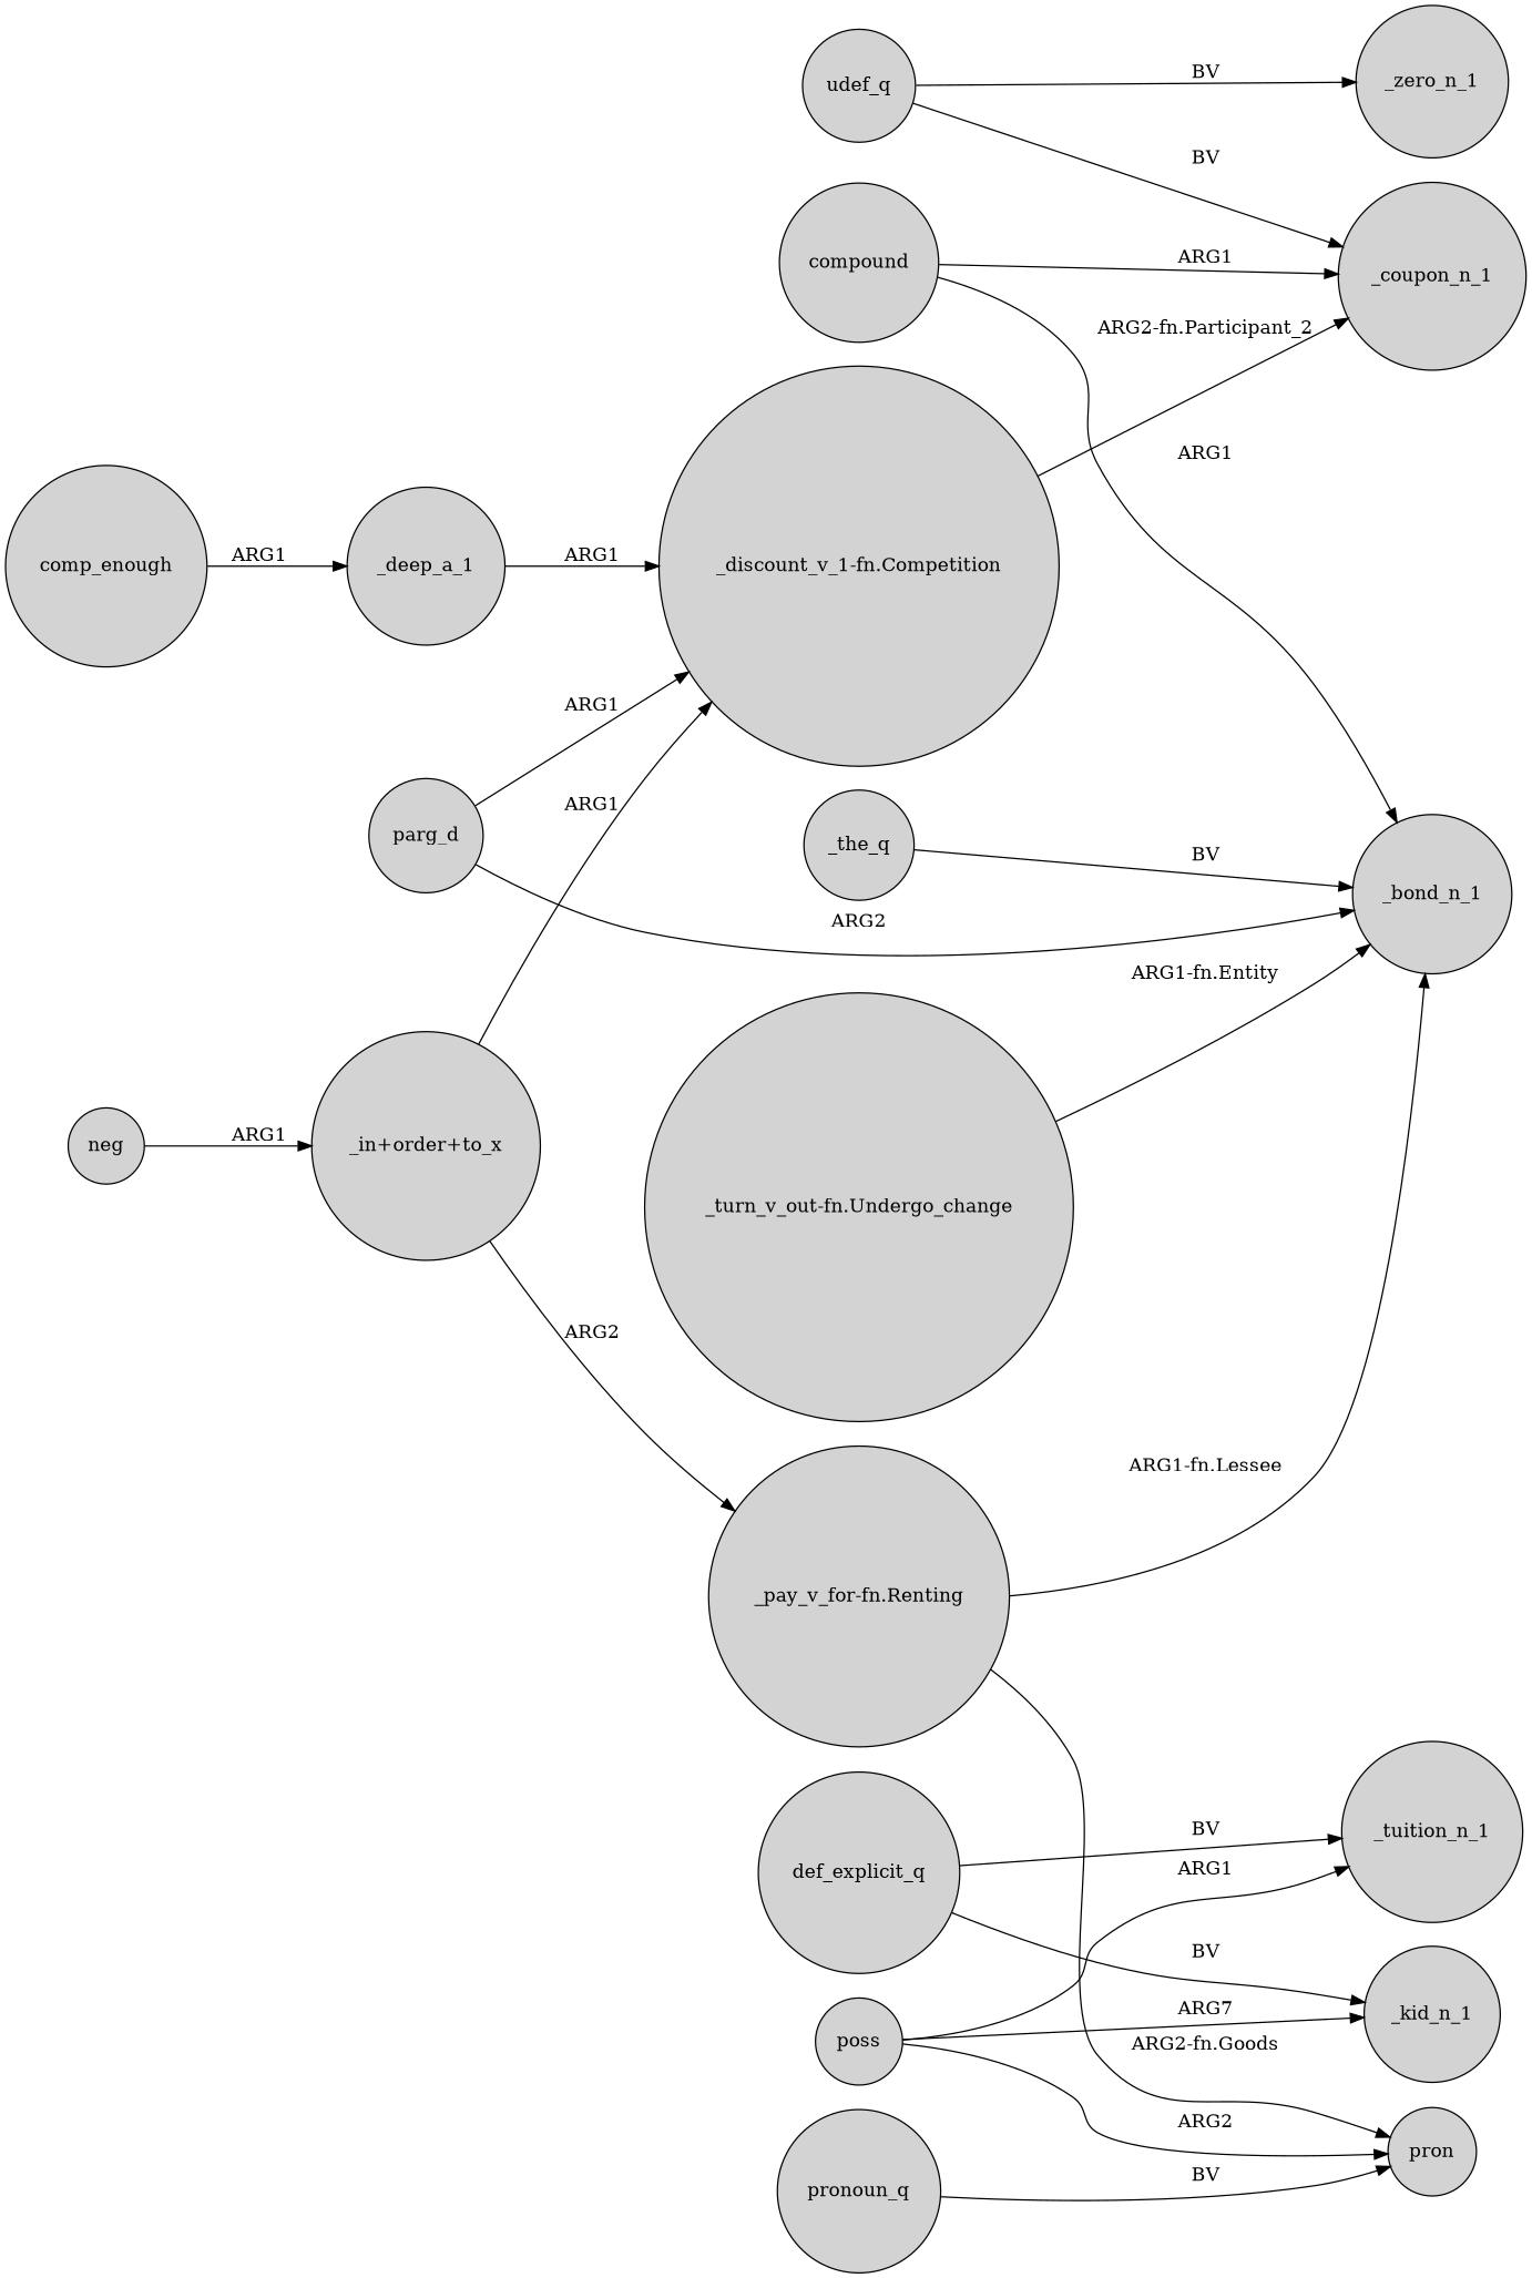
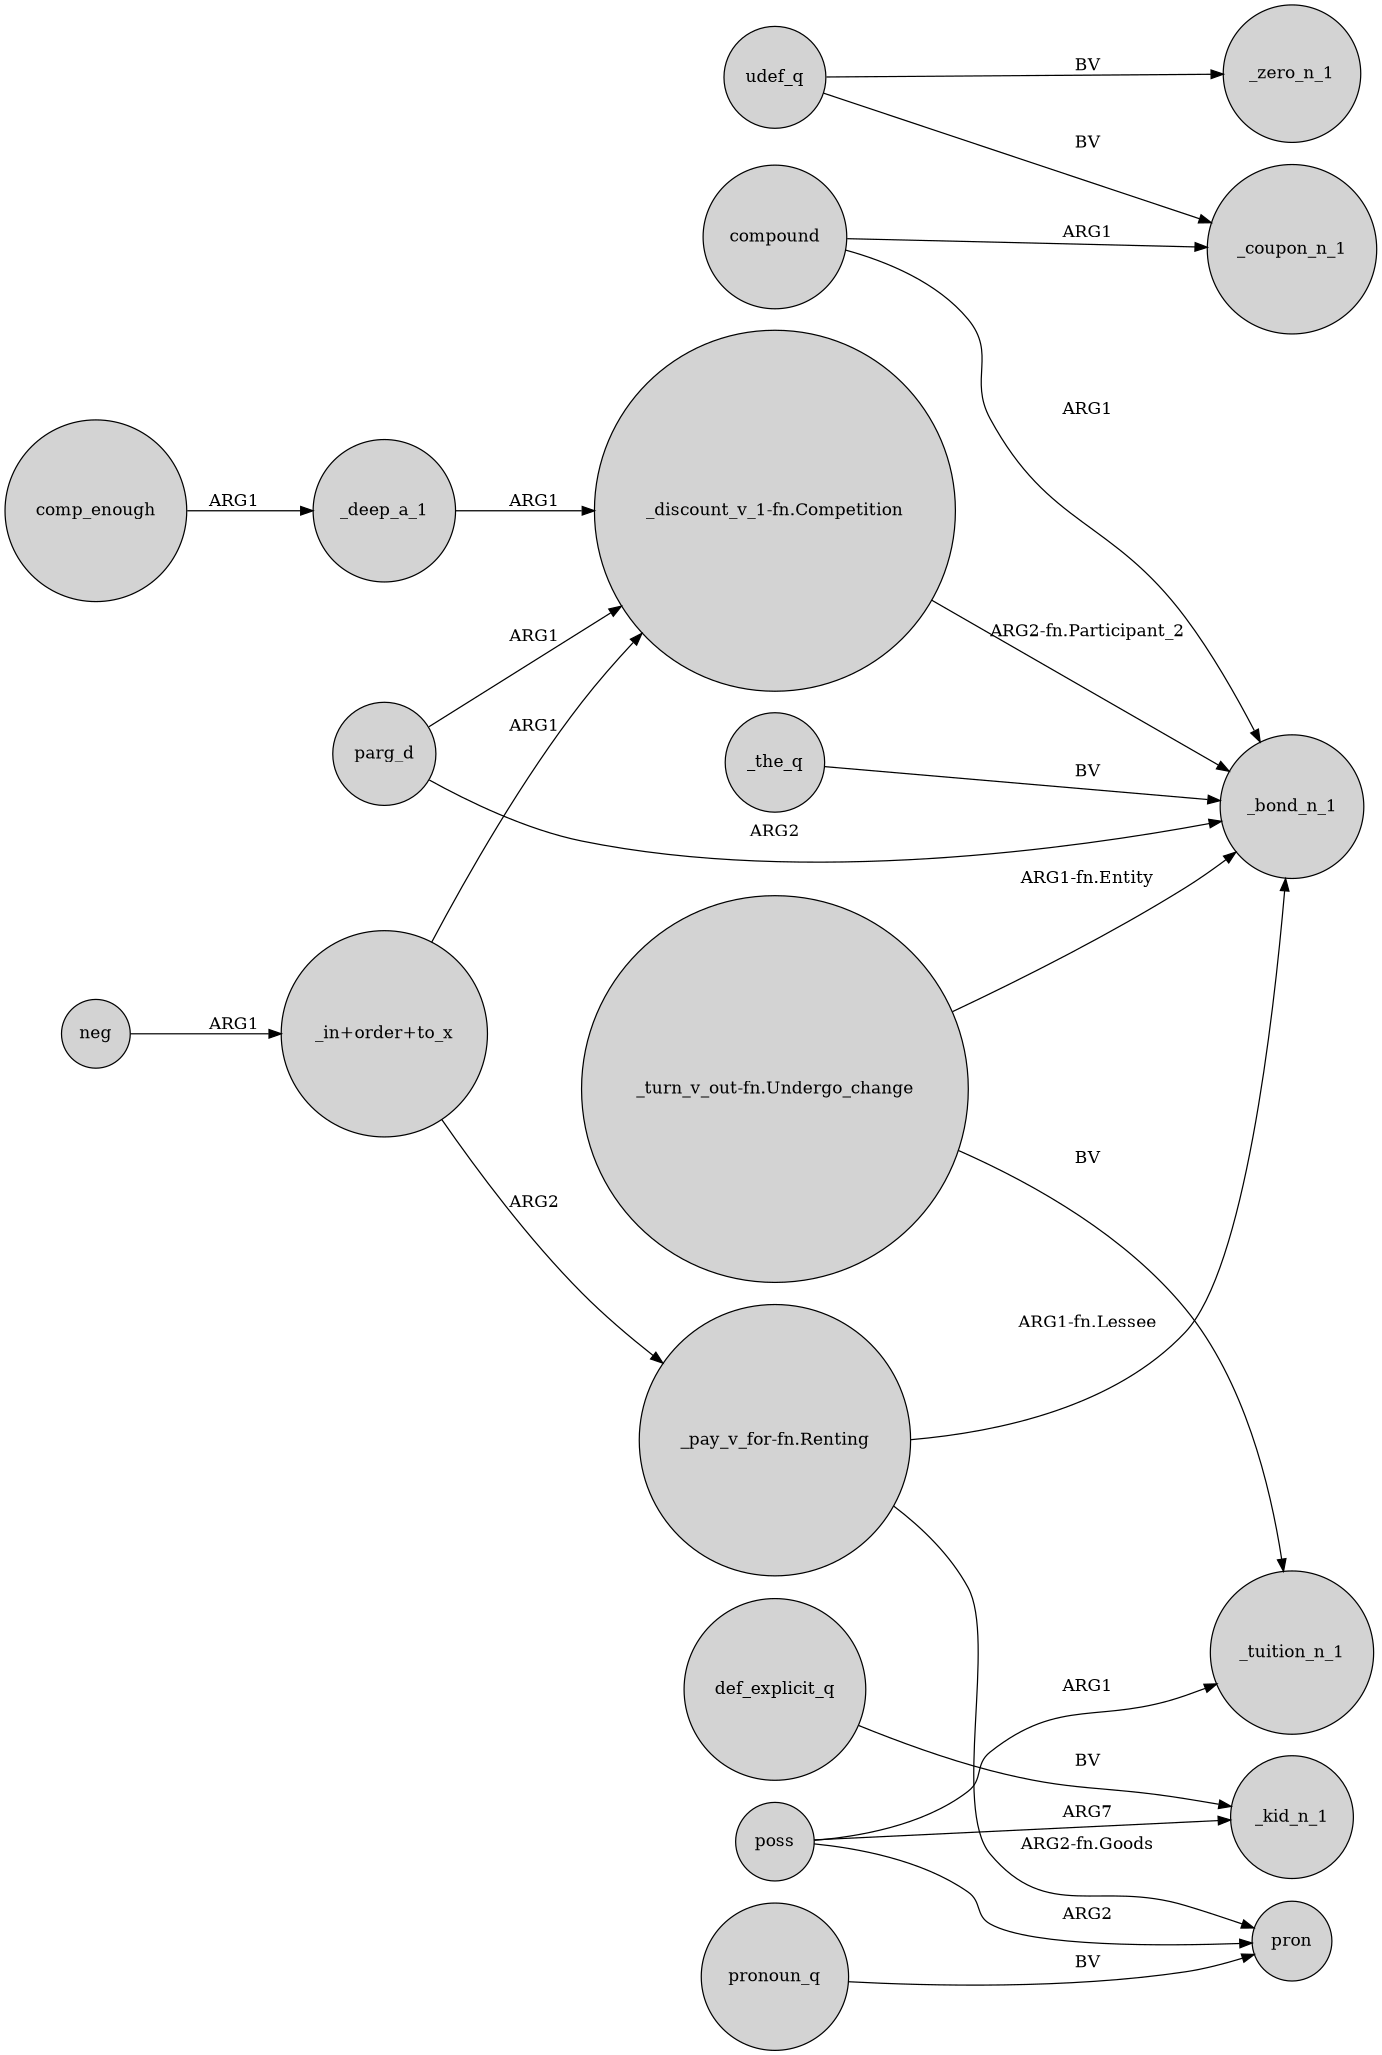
  digraph {
    rankdir=LR
    node [shape=circle style=filled]
    compound
    _coupon_n_1
    _bond_n_1
    parg_d
    "_discount_v_1-fn.Competition"
    def_explicit_q
    _kid_n_1
    _tuition_n_1
    udef_q
    _zero_n_1
    _deep_a_1
    "_turn_v_out-fn.Undergo_change"
    neg
    "_in+order+to_x"
    "_pay_v_for-fn.Renting"
    pron
    poss
    pronoun_q
    comp_enough
    _the_q
    compound -> _coupon_n_1 [label=ARG1]
    compound -> _bond_n_1 [label=ARG1]
    parg_d -> _bond_n_1 [label=ARG2]
    parg_d -> "_discount_v_1-fn.Competition" [label=ARG1]
-   "_discount_v_1-fn.Competition" -> _coupon_n_1 [label="ARG2-fn.Participant_2"]
+   "_discount_v_1-fn.Competition" -> _bond_n_1 [label="ARG2-fn.Participant_2"]
    def_explicit_q -> _kid_n_1 [label=BV]
-   def_explicit_q -> _tuition_n_1 [label=BV]
+   "_turn_v_out-fn.Undergo_change" -> _tuition_n_1 [label=BV]
    udef_q -> _coupon_n_1 [label=BV]
    udef_q -> _zero_n_1 [label=BV]
    _deep_a_1 -> "_discount_v_1-fn.Competition" [label=ARG1]
    "_turn_v_out-fn.Undergo_change" -> _bond_n_1 [label="ARG1-fn.Entity"]
    neg -> "_in+order+to_x" [label=ARG1]
    "_in+order+to_x" -> "_discount_v_1-fn.Competition" [label=ARG1]
    "_in+order+to_x" -> "_pay_v_for-fn.Renting" [label=ARG2]
    "_pay_v_for-fn.Renting" -> _bond_n_1 [label="ARG1-fn.Lessee"]
    "_pay_v_for-fn.Renting" -> pron [label="ARG2-fn.Goods"]
    poss -> _kid_n_1 [label=ARG7]
    poss -> _tuition_n_1 [label=ARG1]
    poss -> pron [label=ARG2]
    pronoun_q -> pron [label=BV]
    comp_enough -> _deep_a_1 [label=ARG1]
    _the_q -> _bond_n_1 [label=BV]
  }
